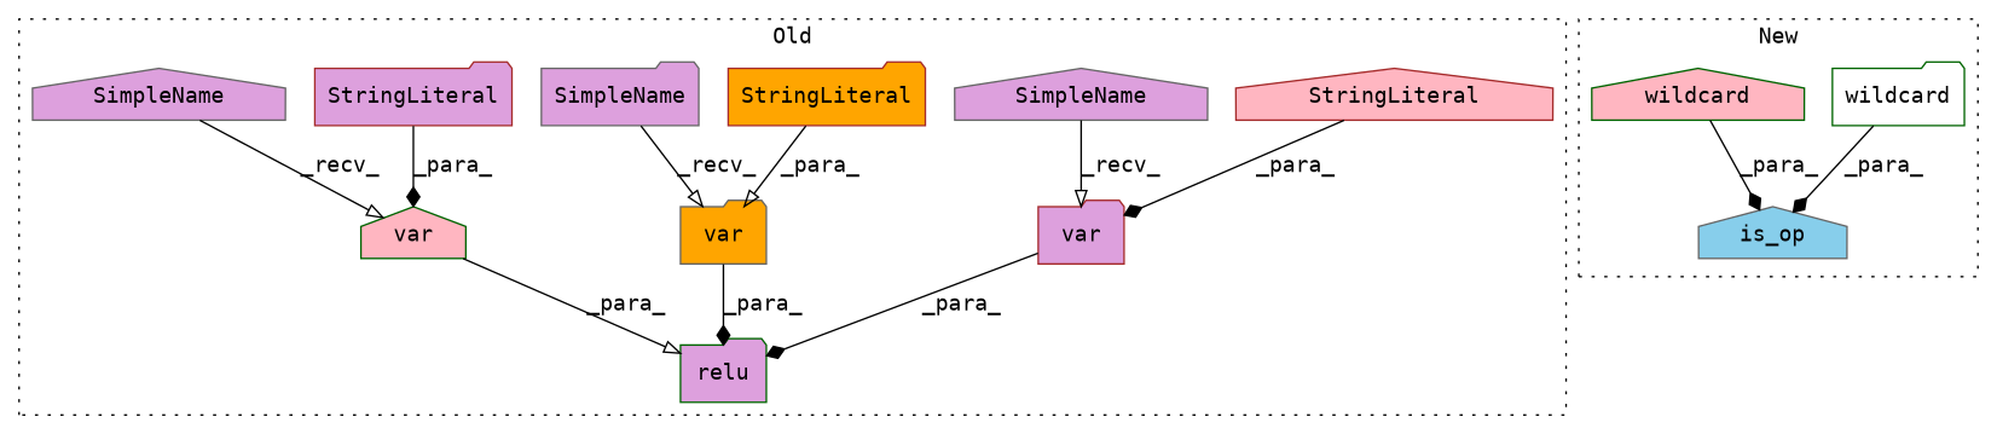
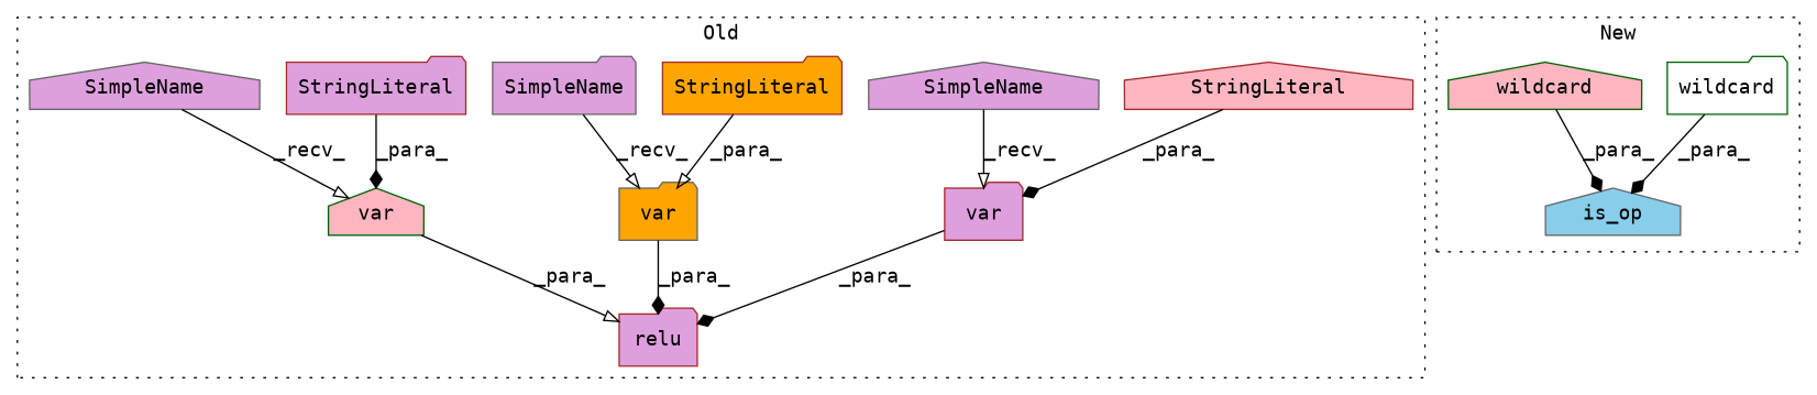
  digraph {
    fontname="DejaVu Sans Mono"
    node [a=32 l="4,1" shape=folder style=filled fillcolor=plum color=brown fontname="DejaVu Sans Mono"]
    edge [arrowhead=diamond fontname="DejaVu Sans Mono"]
-   n1 [l="5,1" label=relu s="1072,1085" color=darkgreen]
+   n1 [l="5,1" label=relu s="1072,1085"]
    n2 [label=var s="852,862" shape=house fillcolor=lightpink color=darkgreen]
    n3 [label=var s="910,920" fillcolor=orange color=gray40]
    n4 [a=45 l=6 label=StringLiteral s=856]
    n5 [a=45 l=6 label=StringLiteral s=914 fillcolor=orange]
    n6 [label=var s="881,893"]
    n7 [a=45 l=8 label=StringLiteral s=885 shape=house fillcolor=lightpink]
    n8 [a=42 l=4 label=SimpleName s=876 shape=house color=gray40]
    n9 [a=42 l=4 label=SimpleName s=905 color=gray40]
    n10 [a=42 l=4 label=SimpleName s=847 shape=house color=gray40]
    n11 [l=10 label=wildcard s=899 fillcolor=white color=darkgreen]
    n12 [l="6,1" label=is_op s="1090,1104" shape=house fillcolor=skyblue color=gray40]
    n13 [l=10 label=wildcard s=922 shape=house fillcolor=lightpink color=darkgreen]
    subgraph cluster_1 {
      label=Old
      style=dotted
      n1
      n2
      n3
      n4
      n5
      n6
      n7
      n8
      n9
      n10
    }
    subgraph cluster_2 {
      label=New
      style=dotted
      n11
      n12
      n13
    }
    n2 -> n1 [label=_para_ arrowhead=onormal]
    n3 -> n1 [label=_para_]
    n4 -> n2 [label=_para_]
    n5 -> n3 [label=_para_ arrowhead=onormal]
    n6 -> n1 [label=_para_]
    n7 -> n6 [label=_para_]
    n8 -> n6 [label=_recv_ arrowhead=onormal]
    n9 -> n3 [label=_recv_ arrowhead=onormal]
    n10 -> n2 [label=_recv_ arrowhead=onormal]
    n11 -> n12 [label=_para_]
    n13 -> n12 [label=_para_]
  }
